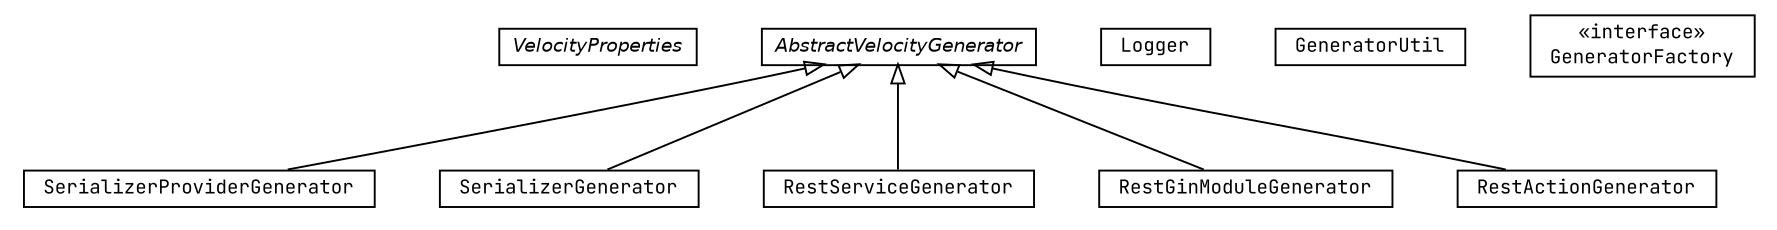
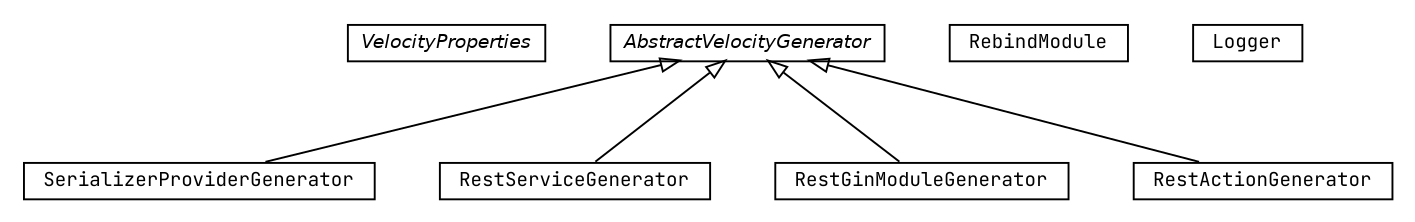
  digraph {
    fontname="JetBrains Mono"
    nodesep=0.25
    rankdir=TB
    ranksep=0.5
    node [fontcolor=black fontname="JetBrains Mono" fontsize=10.0 shape=plaintext]
    edge [arrowtail=empty dir=back fontname="JetBrains Mono" fontsize=10 headport=p labelfontname=Helvetica labelfontsize=10 tailport=p]
    n1 [label=<<table title="com.gwtplatform.dispatch.rebind.VelocityProperties" border="0" cellborder="1" cellspacing="0" cellpadding="2" port="p" href="./VelocityProperties.html"> 		<tr><td><table border="0" cellspacing="0" cellpadding="1"> <tr><td align="center" balign="center"><font face="Helvetica-Oblique"> VelocityProperties </font></td></tr> 		</table></td></tr> 		</table>>]
    n2 [label=<<table title="com.gwtplatform.dispatch.rebind.SerializerProviderGenerator" border="0" cellborder="1" cellspacing="0" cellpadding="2" port="p" href="./SerializerProviderGenerator.html"> 		<tr><td><table border="0" cellspacing="0" cellpadding="1"> <tr><td align="center" balign="center"> SerializerProviderGenerator </td></tr> 		</table></td></tr> 		</table>>]
-   n3 [label=<<table title="com.gwtplatform.dispatch.rebind.SerializerGenerator" border="0" cellborder="1" cellspacing="0" cellpadding="2" port="p" href="./SerializerGenerator.html"> 		<tr><td><table border="0" cellspacing="0" cellpadding="1"> <tr><td align="center" balign="center"> SerializerGenerator </td></tr> 		</table></td></tr> 		</table>>]
    n4 [label=<<table title="com.gwtplatform.dispatch.rebind.RestServiceGenerator" border="0" cellborder="1" cellspacing="0" cellpadding="2" port="p" href="./RestServiceGenerator.html"> 		<tr><td><table border="0" cellspacing="0" cellpadding="1"> <tr><td align="center" balign="center"> RestServiceGenerator </td></tr> 		</table></td></tr> 		</table>>]
    n5 [label=<<table title="com.gwtplatform.dispatch.rebind.RestGinModuleGenerator" border="0" cellborder="1" cellspacing="0" cellpadding="2" port="p" href="./RestGinModuleGenerator.html"> 		<tr><td><table border="0" cellspacing="0" cellpadding="1"> <tr><td align="center" balign="center"> RestGinModuleGenerator </td></tr> 		</table></td></tr> 		</table>>]
    n6 [label=<<table title="com.gwtplatform.dispatch.rebind.RestActionGenerator" border="0" cellborder="1" cellspacing="0" cellpadding="2" port="p" href="./RestActionGenerator.html"> 		<tr><td><table border="0" cellspacing="0" cellpadding="1"> <tr><td align="center" balign="center"> RestActionGenerator </td></tr> 		</table></td></tr> 		</table>>]
+   n7 [label=<<table title="com.gwtplatform.dispatch.rebind.RebindModule" border="0" cellborder="1" cellspacing="0" cellpadding="2" port="p" href="./RebindModule.html"> 		<tr><td><table border="0" cellspacing="0" cellpadding="1"> <tr><td align="center" balign="center"> RebindModule </td></tr> 		</table></td></tr> 		</table>>]
    n8 [label=<<table title="com.gwtplatform.dispatch.rebind.Logger" border="0" cellborder="1" cellspacing="0" cellpadding="2" port="p" href="./Logger.html"> 		<tr><td><table border="0" cellspacing="0" cellpadding="1"> <tr><td align="center" balign="center"> Logger </td></tr> 		</table></td></tr> 		</table>>]
-   n9 [label=<<table title="com.gwtplatform.dispatch.rebind.GeneratorUtil" border="0" cellborder="1" cellspacing="0" cellpadding="2" port="p" href="./GeneratorUtil.html"> 		<tr><td><table border="0" cellspacing="0" cellpadding="1"> <tr><td align="center" balign="center"> GeneratorUtil </td></tr> 		</table></td></tr> 		</table>>]
-   n10 [label=<<table title="com.gwtplatform.dispatch.rebind.GeneratorFactory" border="0" cellborder="1" cellspacing="0" cellpadding="2" port="p" href="./GeneratorFactory.html"> 		<tr><td><table border="0" cellspacing="0" cellpadding="1"> <tr><td align="center" balign="center"> &#171;interface&#187; </td></tr> <tr><td align="center" balign="center"> GeneratorFactory </td></tr> 		</table></td></tr> 		</table>>]
    n11 [label=<<table title="com.gwtplatform.dispatch.rebind.AbstractVelocityGenerator" border="0" cellborder="1" cellspacing="0" cellpadding="2" port="p" href="./AbstractVelocityGenerator.html"> 		<tr><td><table border="0" cellspacing="0" cellpadding="1"> <tr><td align="center" balign="center"><font face="Helvetica-Oblique"> AbstractVelocityGenerator </font></td></tr> 		</table></td></tr> 		</table>>]
    n11 -> n2
-   n11 -> n3
    n11 -> n4
    n11 -> n5
    n11 -> n6
  }
